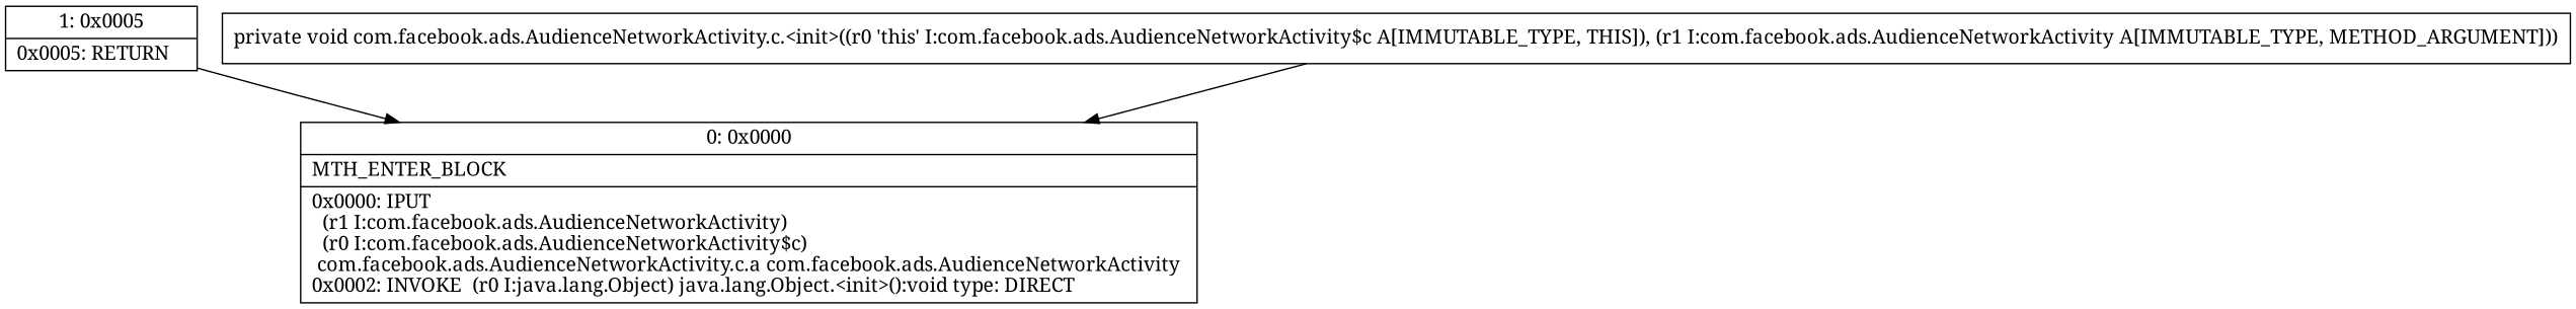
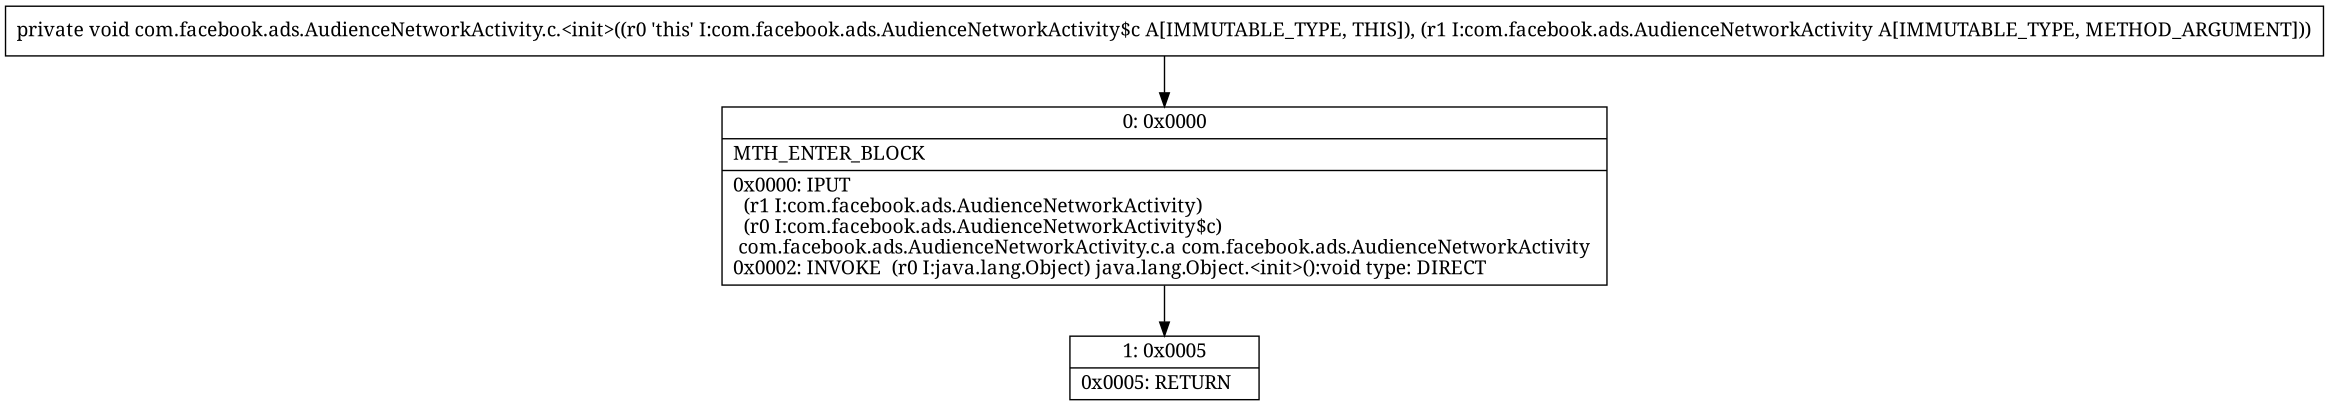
  digraph {
    fontname="Noto Serif"
    node [shape=record fontname="Noto Serif"]
    edge [fontname="Noto Serif"]
    n1 [label="{0\:\ 0x0000|MTH_ENTER_BLOCK\l|0x0000: IPUT  \l  (r1 I:com.facebook.ads.AudienceNetworkActivity)\l  (r0 I:com.facebook.ads.AudienceNetworkActivity$c)\l com.facebook.ads.AudienceNetworkActivity.c.a com.facebook.ads.AudienceNetworkActivity \l0x0002: INVOKE  (r0 I:java.lang.Object) java.lang.Object.\<init\>():void type: DIRECT \l}"]
    n2 [label="{1\:\ 0x0005|0x0005: RETURN   \l}"]
    n3 [label="{private void com.facebook.ads.AudienceNetworkActivity.c.\<init\>((r0 'this' I:com.facebook.ads.AudienceNetworkActivity$c A[IMMUTABLE_TYPE, THIS]), (r1 I:com.facebook.ads.AudienceNetworkActivity A[IMMUTABLE_TYPE, METHOD_ARGUMENT])) }"]
-   n2 -> n1
+   n1 -> n2
    n3 -> n1
  }
